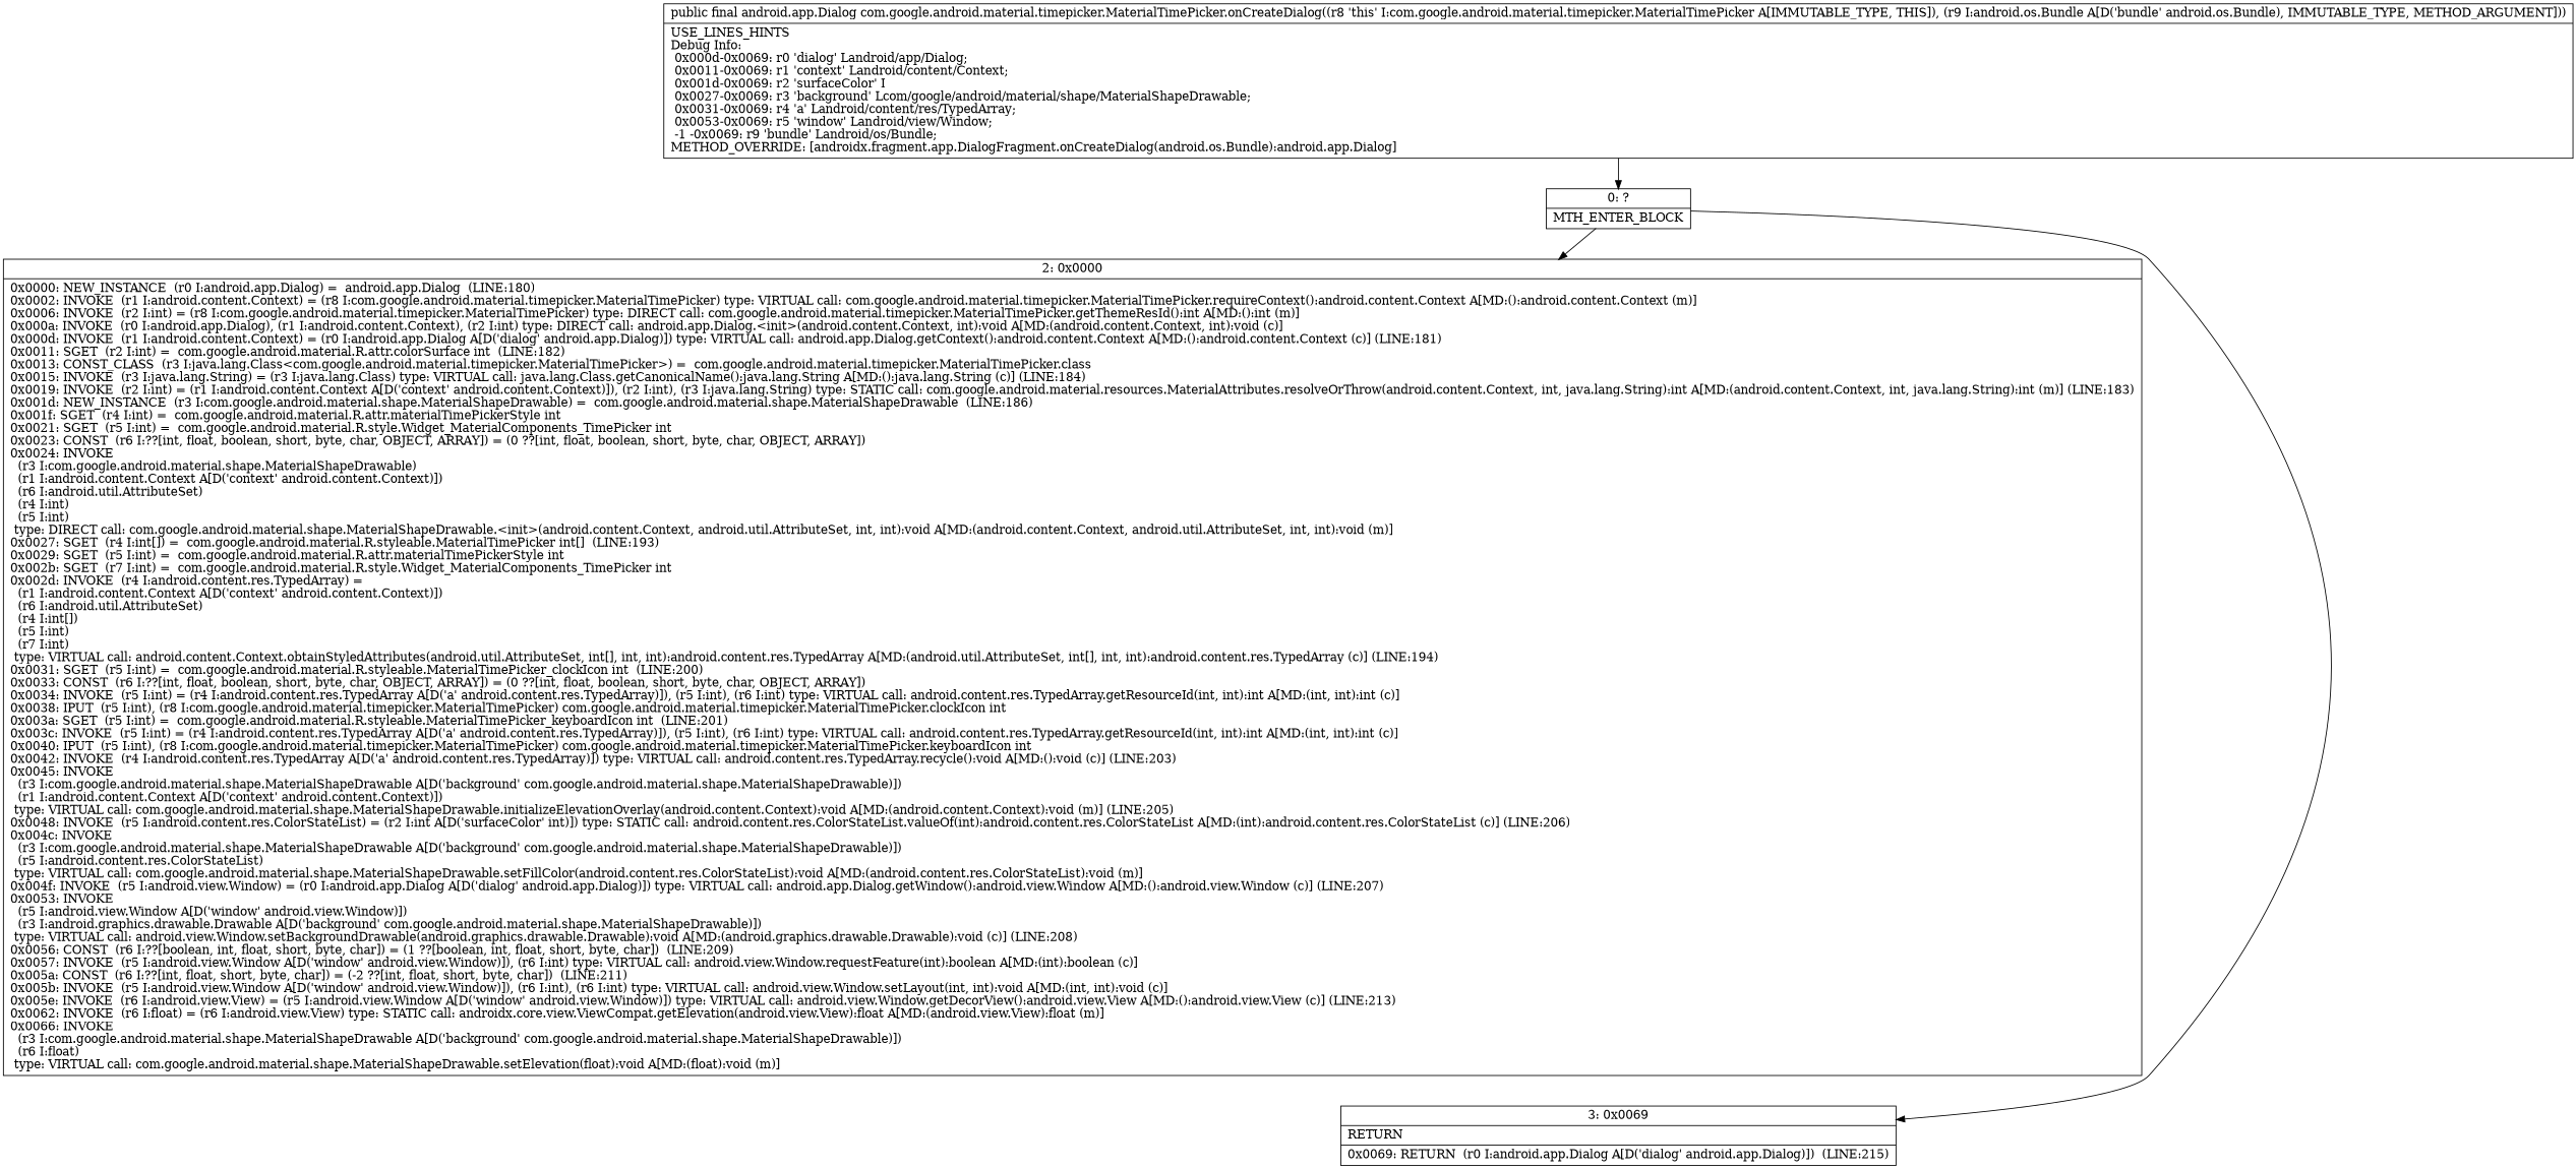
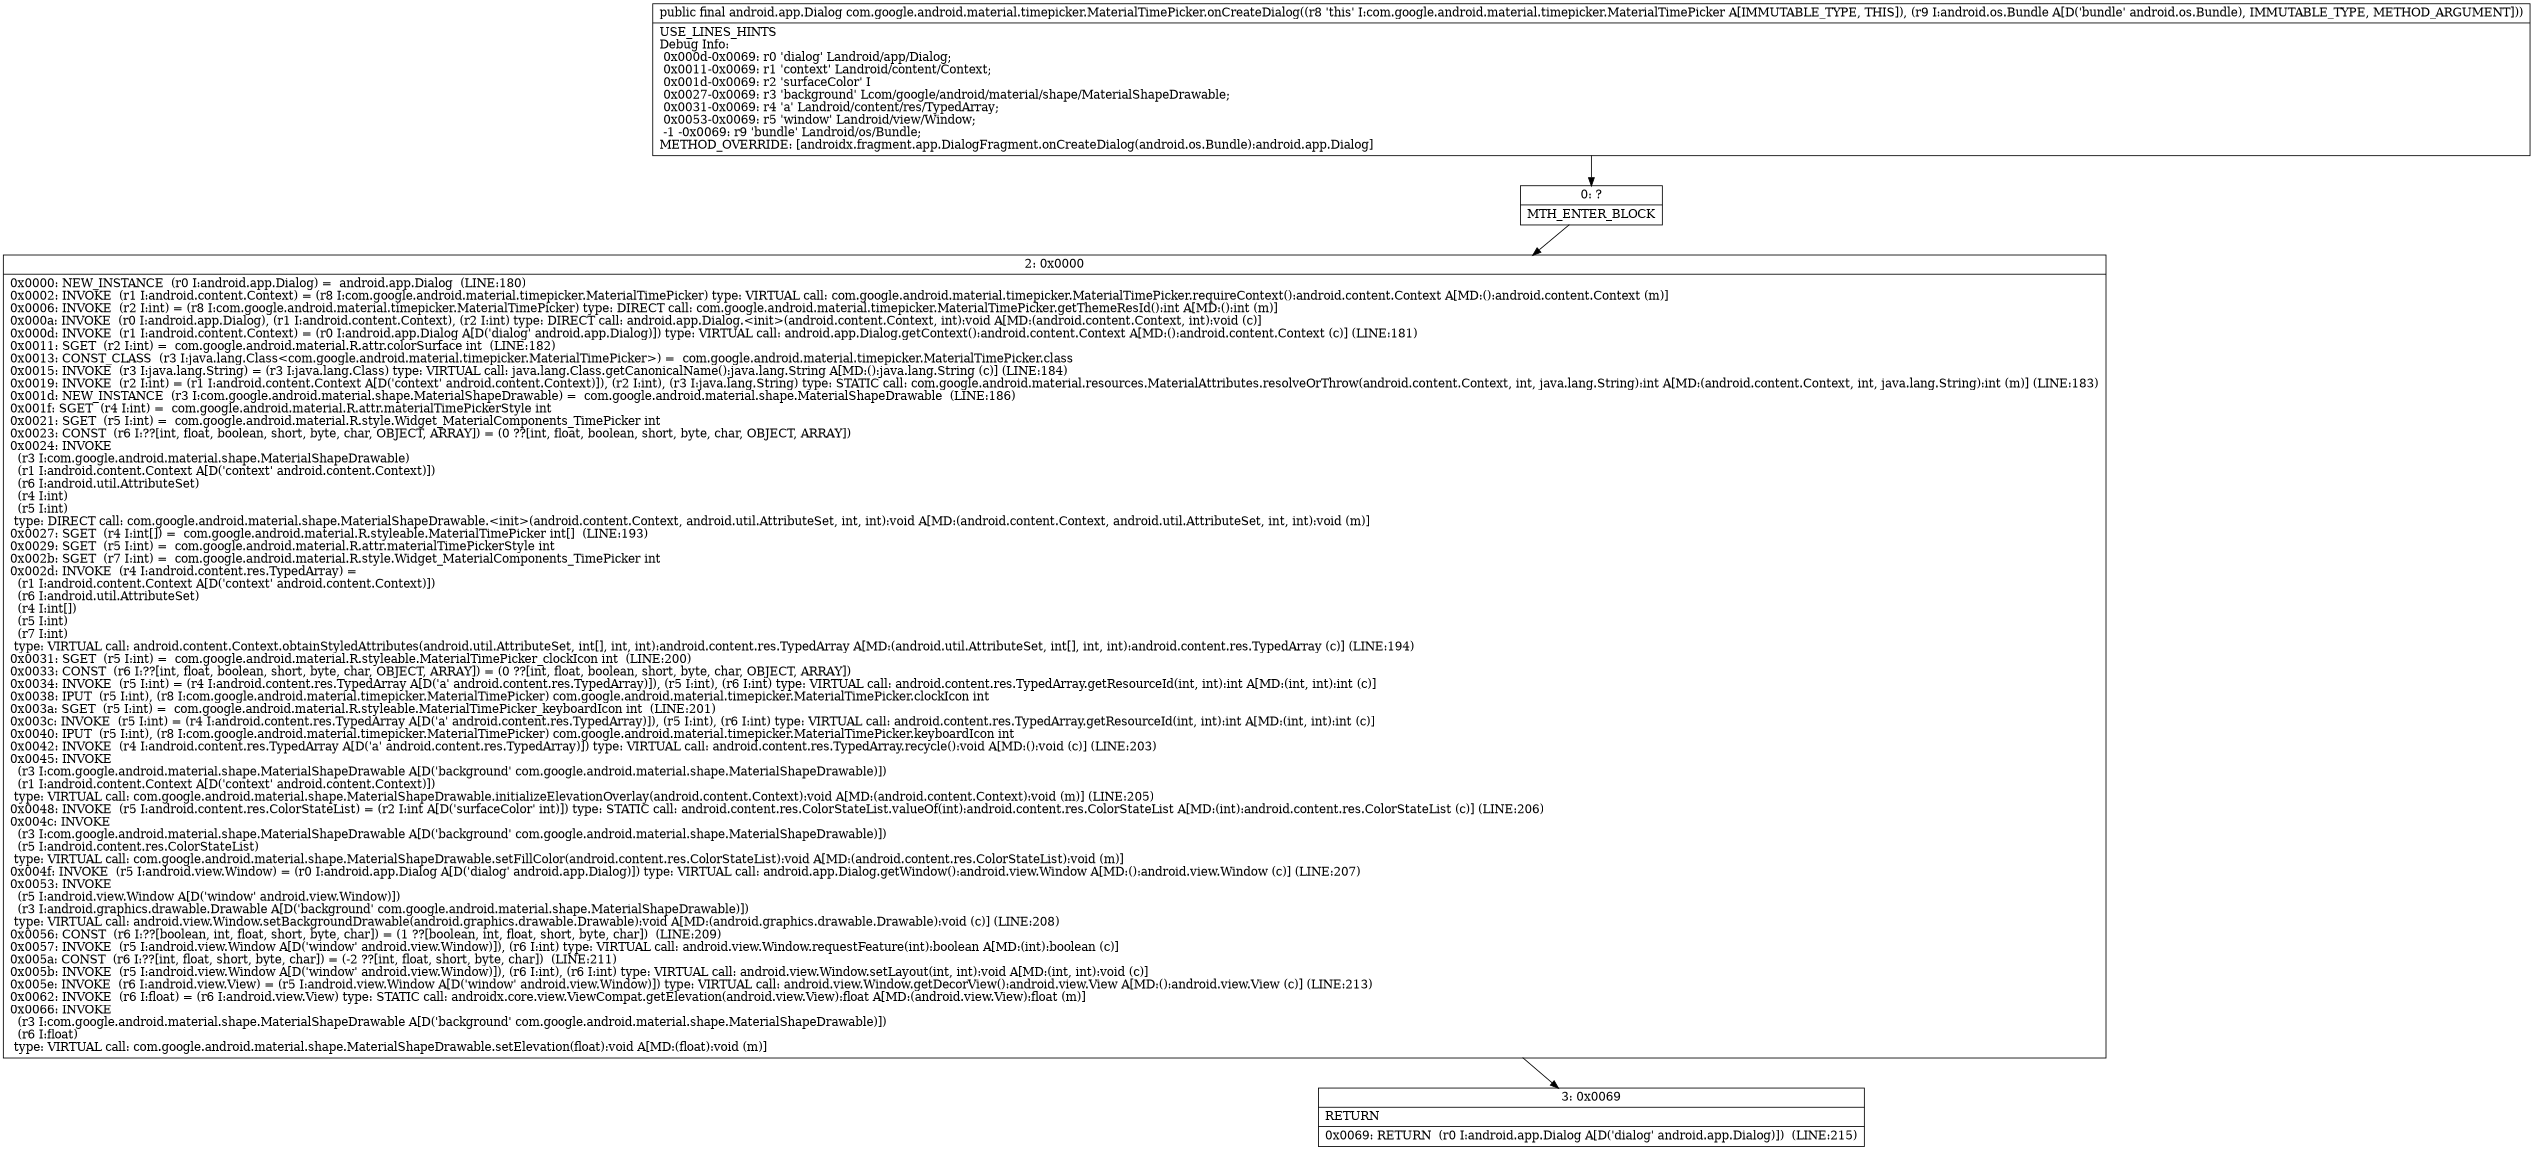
  digraph {
    fontname="DejaVu Serif"
    node [fontname="DejaVu Serif" shape=record]
    edge [fontname="DejaVu Serif"]
    n1 [label="{0\:\ ?|MTH_ENTER_BLOCK\l}"]
    n2 [label="{2\:\ 0x0000|0x0000: NEW_INSTANCE  (r0 I:android.app.Dialog) =  android.app.Dialog  (LINE:180)\l0x0002: INVOKE  (r1 I:android.content.Context) = (r8 I:com.google.android.material.timepicker.MaterialTimePicker) type: VIRTUAL call: com.google.android.material.timepicker.MaterialTimePicker.requireContext():android.content.Context A[MD:():android.content.Context (m)]\l0x0006: INVOKE  (r2 I:int) = (r8 I:com.google.android.material.timepicker.MaterialTimePicker) type: DIRECT call: com.google.android.material.timepicker.MaterialTimePicker.getThemeResId():int A[MD:():int (m)]\l0x000a: INVOKE  (r0 I:android.app.Dialog), (r1 I:android.content.Context), (r2 I:int) type: DIRECT call: android.app.Dialog.\<init\>(android.content.Context, int):void A[MD:(android.content.Context, int):void (c)]\l0x000d: INVOKE  (r1 I:android.content.Context) = (r0 I:android.app.Dialog A[D('dialog' android.app.Dialog)]) type: VIRTUAL call: android.app.Dialog.getContext():android.content.Context A[MD:():android.content.Context (c)] (LINE:181)\l0x0011: SGET  (r2 I:int) =  com.google.android.material.R.attr.colorSurface int  (LINE:182)\l0x0013: CONST_CLASS  (r3 I:java.lang.Class\<com.google.android.material.timepicker.MaterialTimePicker\>) =  com.google.android.material.timepicker.MaterialTimePicker.class \l0x0015: INVOKE  (r3 I:java.lang.String) = (r3 I:java.lang.Class) type: VIRTUAL call: java.lang.Class.getCanonicalName():java.lang.String A[MD:():java.lang.String (c)] (LINE:184)\l0x0019: INVOKE  (r2 I:int) = (r1 I:android.content.Context A[D('context' android.content.Context)]), (r2 I:int), (r3 I:java.lang.String) type: STATIC call: com.google.android.material.resources.MaterialAttributes.resolveOrThrow(android.content.Context, int, java.lang.String):int A[MD:(android.content.Context, int, java.lang.String):int (m)] (LINE:183)\l0x001d: NEW_INSTANCE  (r3 I:com.google.android.material.shape.MaterialShapeDrawable) =  com.google.android.material.shape.MaterialShapeDrawable  (LINE:186)\l0x001f: SGET  (r4 I:int) =  com.google.android.material.R.attr.materialTimePickerStyle int \l0x0021: SGET  (r5 I:int) =  com.google.android.material.R.style.Widget_MaterialComponents_TimePicker int \l0x0023: CONST  (r6 I:??[int, float, boolean, short, byte, char, OBJECT, ARRAY]) = (0 ??[int, float, boolean, short, byte, char, OBJECT, ARRAY]) \l0x0024: INVOKE  \l  (r3 I:com.google.android.material.shape.MaterialShapeDrawable)\l  (r1 I:android.content.Context A[D('context' android.content.Context)])\l  (r6 I:android.util.AttributeSet)\l  (r4 I:int)\l  (r5 I:int)\l type: DIRECT call: com.google.android.material.shape.MaterialShapeDrawable.\<init\>(android.content.Context, android.util.AttributeSet, int, int):void A[MD:(android.content.Context, android.util.AttributeSet, int, int):void (m)]\l0x0027: SGET  (r4 I:int[]) =  com.google.android.material.R.styleable.MaterialTimePicker int[]  (LINE:193)\l0x0029: SGET  (r5 I:int) =  com.google.android.material.R.attr.materialTimePickerStyle int \l0x002b: SGET  (r7 I:int) =  com.google.android.material.R.style.Widget_MaterialComponents_TimePicker int \l0x002d: INVOKE  (r4 I:android.content.res.TypedArray) = \l  (r1 I:android.content.Context A[D('context' android.content.Context)])\l  (r6 I:android.util.AttributeSet)\l  (r4 I:int[])\l  (r5 I:int)\l  (r7 I:int)\l type: VIRTUAL call: android.content.Context.obtainStyledAttributes(android.util.AttributeSet, int[], int, int):android.content.res.TypedArray A[MD:(android.util.AttributeSet, int[], int, int):android.content.res.TypedArray (c)] (LINE:194)\l0x0031: SGET  (r5 I:int) =  com.google.android.material.R.styleable.MaterialTimePicker_clockIcon int  (LINE:200)\l0x0033: CONST  (r6 I:??[int, float, boolean, short, byte, char, OBJECT, ARRAY]) = (0 ??[int, float, boolean, short, byte, char, OBJECT, ARRAY]) \l0x0034: INVOKE  (r5 I:int) = (r4 I:android.content.res.TypedArray A[D('a' android.content.res.TypedArray)]), (r5 I:int), (r6 I:int) type: VIRTUAL call: android.content.res.TypedArray.getResourceId(int, int):int A[MD:(int, int):int (c)]\l0x0038: IPUT  (r5 I:int), (r8 I:com.google.android.material.timepicker.MaterialTimePicker) com.google.android.material.timepicker.MaterialTimePicker.clockIcon int \l0x003a: SGET  (r5 I:int) =  com.google.android.material.R.styleable.MaterialTimePicker_keyboardIcon int  (LINE:201)\l0x003c: INVOKE  (r5 I:int) = (r4 I:android.content.res.TypedArray A[D('a' android.content.res.TypedArray)]), (r5 I:int), (r6 I:int) type: VIRTUAL call: android.content.res.TypedArray.getResourceId(int, int):int A[MD:(int, int):int (c)]\l0x0040: IPUT  (r5 I:int), (r8 I:com.google.android.material.timepicker.MaterialTimePicker) com.google.android.material.timepicker.MaterialTimePicker.keyboardIcon int \l0x0042: INVOKE  (r4 I:android.content.res.TypedArray A[D('a' android.content.res.TypedArray)]) type: VIRTUAL call: android.content.res.TypedArray.recycle():void A[MD:():void (c)] (LINE:203)\l0x0045: INVOKE  \l  (r3 I:com.google.android.material.shape.MaterialShapeDrawable A[D('background' com.google.android.material.shape.MaterialShapeDrawable)])\l  (r1 I:android.content.Context A[D('context' android.content.Context)])\l type: VIRTUAL call: com.google.android.material.shape.MaterialShapeDrawable.initializeElevationOverlay(android.content.Context):void A[MD:(android.content.Context):void (m)] (LINE:205)\l0x0048: INVOKE  (r5 I:android.content.res.ColorStateList) = (r2 I:int A[D('surfaceColor' int)]) type: STATIC call: android.content.res.ColorStateList.valueOf(int):android.content.res.ColorStateList A[MD:(int):android.content.res.ColorStateList (c)] (LINE:206)\l0x004c: INVOKE  \l  (r3 I:com.google.android.material.shape.MaterialShapeDrawable A[D('background' com.google.android.material.shape.MaterialShapeDrawable)])\l  (r5 I:android.content.res.ColorStateList)\l type: VIRTUAL call: com.google.android.material.shape.MaterialShapeDrawable.setFillColor(android.content.res.ColorStateList):void A[MD:(android.content.res.ColorStateList):void (m)]\l0x004f: INVOKE  (r5 I:android.view.Window) = (r0 I:android.app.Dialog A[D('dialog' android.app.Dialog)]) type: VIRTUAL call: android.app.Dialog.getWindow():android.view.Window A[MD:():android.view.Window (c)] (LINE:207)\l0x0053: INVOKE  \l  (r5 I:android.view.Window A[D('window' android.view.Window)])\l  (r3 I:android.graphics.drawable.Drawable A[D('background' com.google.android.material.shape.MaterialShapeDrawable)])\l type: VIRTUAL call: android.view.Window.setBackgroundDrawable(android.graphics.drawable.Drawable):void A[MD:(android.graphics.drawable.Drawable):void (c)] (LINE:208)\l0x0056: CONST  (r6 I:??[boolean, int, float, short, byte, char]) = (1 ??[boolean, int, float, short, byte, char])  (LINE:209)\l0x0057: INVOKE  (r5 I:android.view.Window A[D('window' android.view.Window)]), (r6 I:int) type: VIRTUAL call: android.view.Window.requestFeature(int):boolean A[MD:(int):boolean (c)]\l0x005a: CONST  (r6 I:??[int, float, short, byte, char]) = (\-2 ??[int, float, short, byte, char])  (LINE:211)\l0x005b: INVOKE  (r5 I:android.view.Window A[D('window' android.view.Window)]), (r6 I:int), (r6 I:int) type: VIRTUAL call: android.view.Window.setLayout(int, int):void A[MD:(int, int):void (c)]\l0x005e: INVOKE  (r6 I:android.view.View) = (r5 I:android.view.Window A[D('window' android.view.Window)]) type: VIRTUAL call: android.view.Window.getDecorView():android.view.View A[MD:():android.view.View (c)] (LINE:213)\l0x0062: INVOKE  (r6 I:float) = (r6 I:android.view.View) type: STATIC call: androidx.core.view.ViewCompat.getElevation(android.view.View):float A[MD:(android.view.View):float (m)]\l0x0066: INVOKE  \l  (r3 I:com.google.android.material.shape.MaterialShapeDrawable A[D('background' com.google.android.material.shape.MaterialShapeDrawable)])\l  (r6 I:float)\l type: VIRTUAL call: com.google.android.material.shape.MaterialShapeDrawable.setElevation(float):void A[MD:(float):void (m)]\l}"]
    n3 [label="{3\:\ 0x0069|RETURN\l|0x0069: RETURN  (r0 I:android.app.Dialog A[D('dialog' android.app.Dialog)])  (LINE:215)\l}"]
    n4 [label="{public final android.app.Dialog com.google.android.material.timepicker.MaterialTimePicker.onCreateDialog((r8 'this' I:com.google.android.material.timepicker.MaterialTimePicker A[IMMUTABLE_TYPE, THIS]), (r9 I:android.os.Bundle A[D('bundle' android.os.Bundle), IMMUTABLE_TYPE, METHOD_ARGUMENT]))  | USE_LINES_HINTS\lDebug Info:\l  0x000d\-0x0069: r0 'dialog' Landroid\/app\/Dialog;\l  0x0011\-0x0069: r1 'context' Landroid\/content\/Context;\l  0x001d\-0x0069: r2 'surfaceColor' I\l  0x0027\-0x0069: r3 'background' Lcom\/google\/android\/material\/shape\/MaterialShapeDrawable;\l  0x0031\-0x0069: r4 'a' Landroid\/content\/res\/TypedArray;\l  0x0053\-0x0069: r5 'window' Landroid\/view\/Window;\l  \-1 \-0x0069: r9 'bundle' Landroid\/os\/Bundle;\lMETHOD_OVERRIDE: [androidx.fragment.app.DialogFragment.onCreateDialog(android.os.Bundle):android.app.Dialog]\l}"]
    n1 -> n2
-   n1 -> n3
+   n2 -> n3
    n4 -> n1
  }
